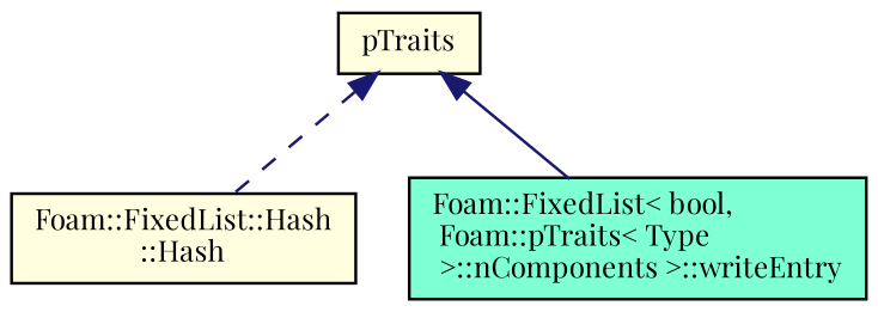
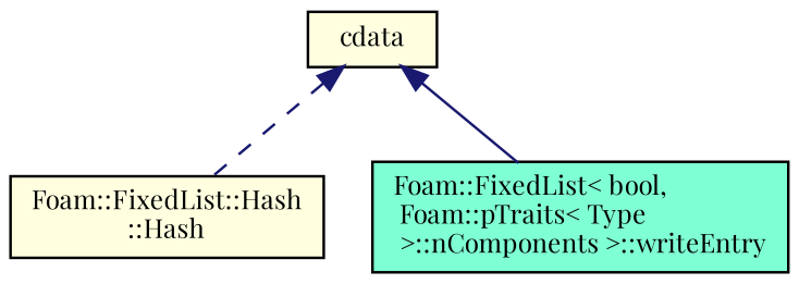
  digraph {
    rankdir=TB
    fontname="Playfair Display"
    node [color=black fillcolor=lightyellow fontname="Playfair Display" fontsize=10 shape=record style=filled]
    edge [color=midnightblue dir=back fontname="Playfair Display" fontsize=10 labelfontname=Helvetica labelfontsize=10]
-   n1 [fontcolor=black height=0.2 label=pTraits width=0.4]
+   n1 [fontcolor=black height=0.2 label=cdata width=0.4]
    n2 [height=0.2 label="Foam::FixedList::Hash\l::Hash" width=0.4]
    n3 [height=0.2 label="Foam::FixedList\< bool,\l Foam::pTraits\< Type\l \>::nComponents \>::writeEntry" width=0.4 fillcolor=aquamarine]
    n1 -> n2 [style=dashed]
    n1 -> n3 [style=solid]
  }
